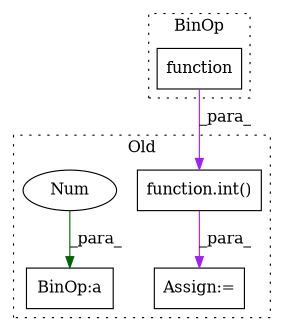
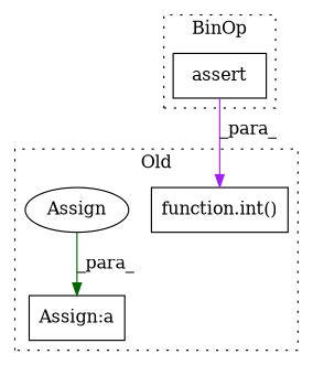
  digraph {
    node [l=3 shape=box]
    edge [color=purple]
    n1 [a=75 l="4,1" label="function.int()" s="2377,2403"]
-   n2 [a=82 label="BinOp:a" s=2397]
-   n3 [a=68 label="Assign:=" s=2374]
-   n4 [a=76 label=Num s=2400 shape=ellipse]
-   n5 [a=65 l=7 label=function s=1590]
+   n2 [a=82 label="Assign:a" s=2397]
+   n4 [a=76 label=Assign s=2400 shape=ellipse]
+   n5 [a=65 l=7 label=assert s=1590]
    subgraph cluster_1 {
      label=Old
      style=dotted
      n1
      n2
-     n3
      n4
    }
    subgraph cluster_2 {
      label=BinOp
      style=dotted
      n5
    }
-   n1 -> n3 [label=_para_]
    n4 -> n2 [color=darkgreen label=_para_]
    n5 -> n1 [label=_para_]
  }
